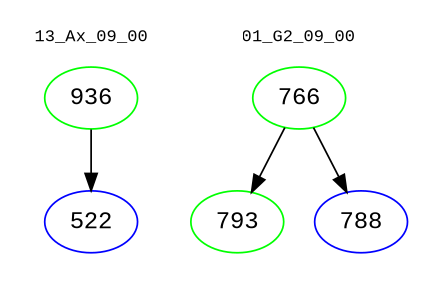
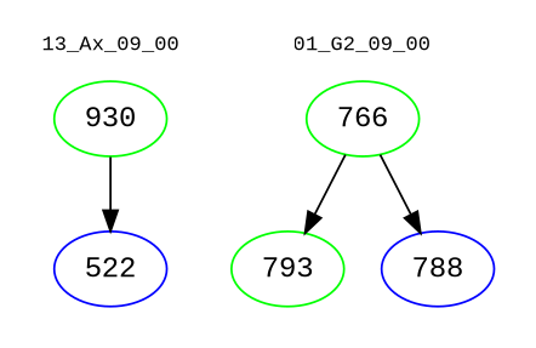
  digraph {
    fontname="Liberation Mono"
    node [color=green fontname="Liberation Mono"]
    edge [color=black fontname="Liberation Mono"]
-   n1 [label=936]
+   n1 [label=930]
    n2 [color=blue label=522]
    n3 [label=766]
    n4 [label=793]
    n5 [color=blue label=788]
    subgraph cluster_1 {
      color=white
      fontsize=10
      label="13_Ax_09_00"
      n1
      n2
    }
    subgraph cluster_2 {
      color=white
      fontsize=10
      label="01_G2_09_00"
      n3
      n4
      n5
    }
    n1 -> n2
    n3 -> n4
    n3 -> n5
  }
